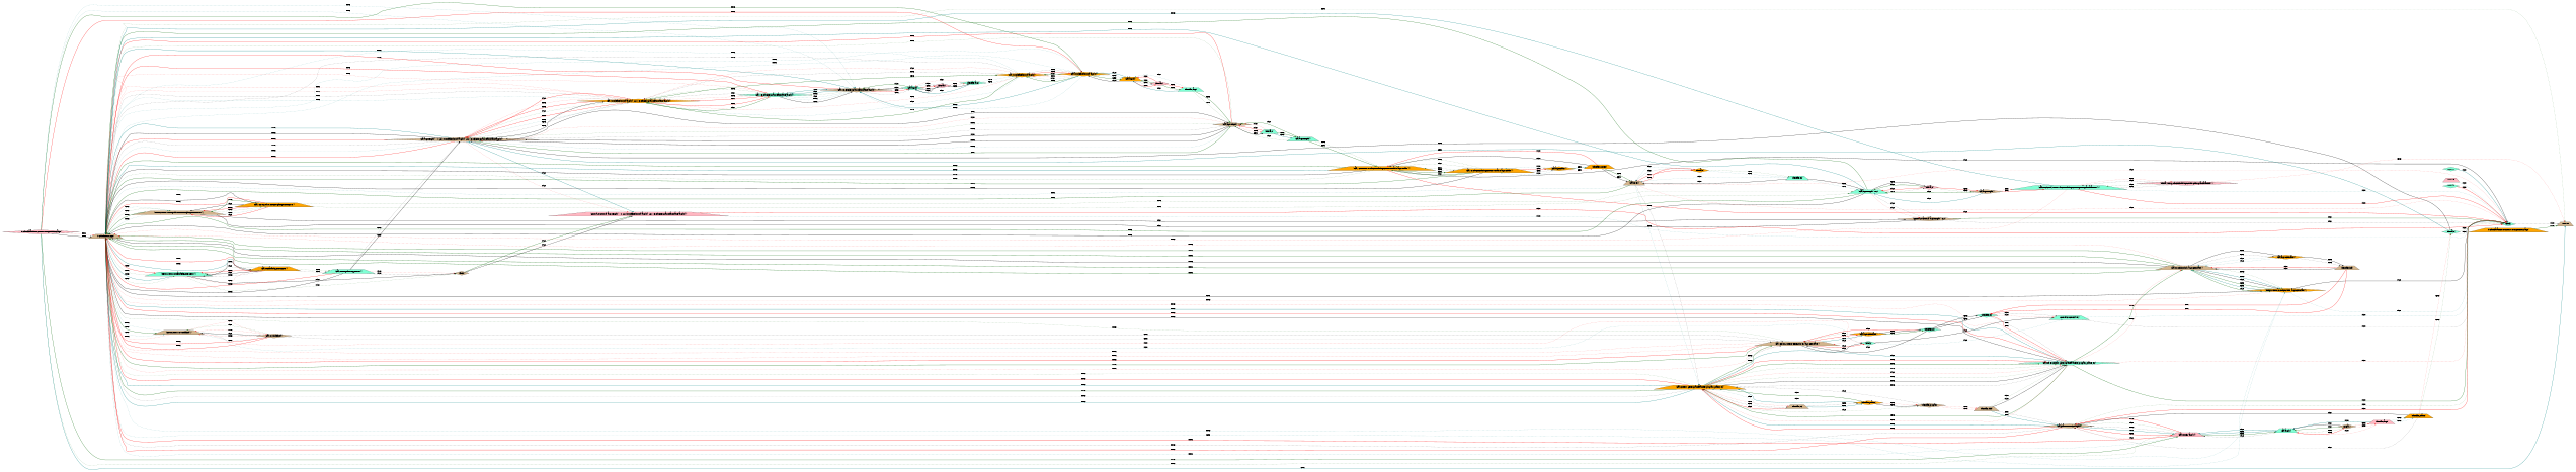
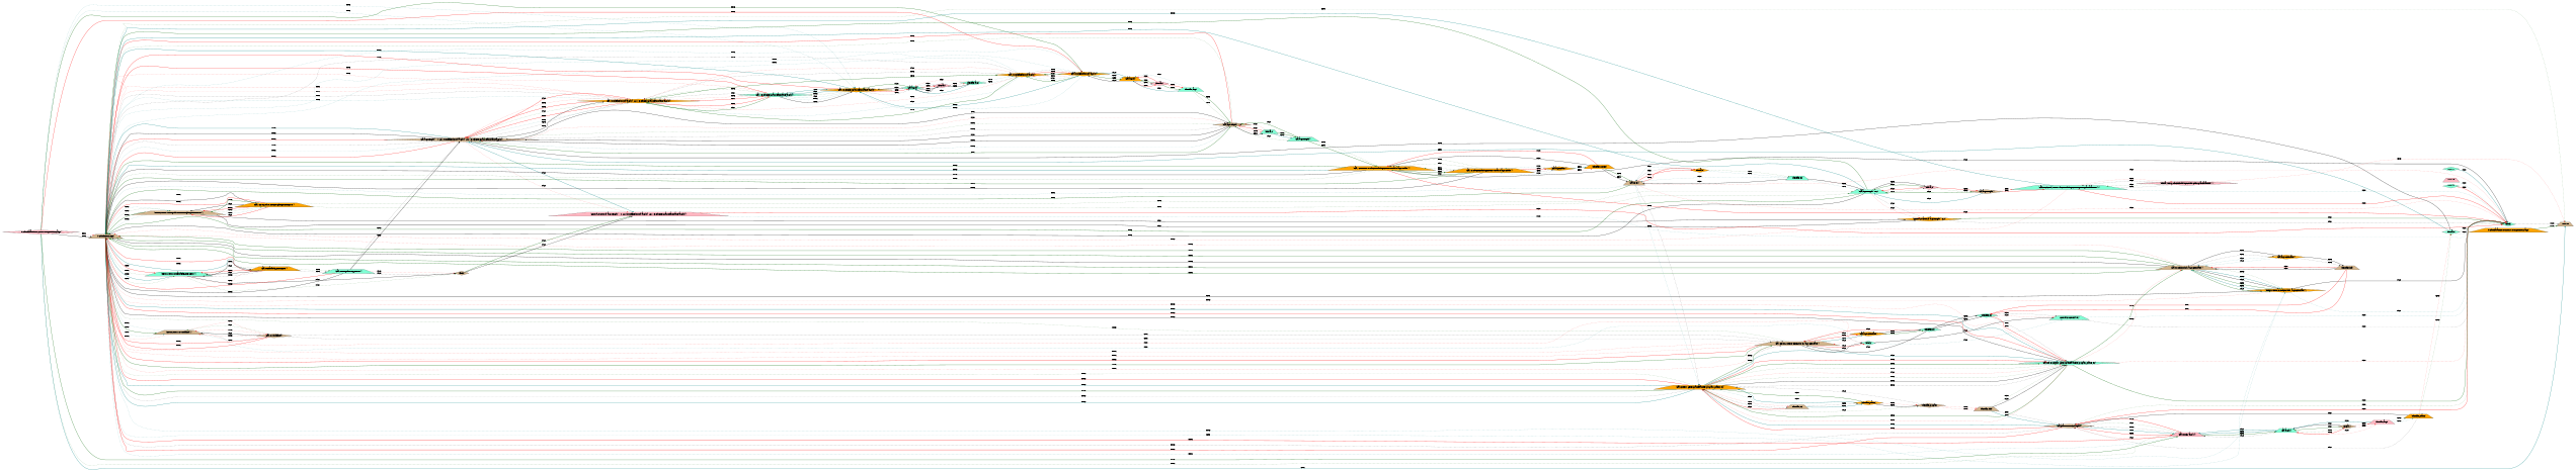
  digraph {
    rankdir=LR
    node [fillcolor=aquamarine shape=diamond style=filled]
    edge [color=red style=bold]
    n1 [fillcolor=tan label="(MethodReturn,RET)" shape=trapezium]
    n2 [label="(Return,return notHandledByInterceptor();)" shape=trapezium]
    n3 [fillcolor=tan label="(Return,return v8::Undefined();)" shape=trapezium]
    n4 [fillcolor=orange label="(Return,return toV8Object(info, args.GetIsolate());)"]
    n5 [fillcolor=tan label="(Return,return V8Proxy::throwNotEnoughArgumentsError();)" shape=trapezium]
    1000100 [fillcolor=tan shape=trapezium]
    n7 [fillcolor=tan label="(Block,)"]
    n8 [fillcolor=orange label="(Call,notHandledByInterceptor())" shape=trapezium]
    n9 [label="(Block,)"]
    n10 [fillcolor=tan label="(Call,v8::Undefined())"]
    n11 [label="(Block,)"]
    n12 [fillcolor=tan label="(Call,toV8Object(info, args.GetIsolate()))" shape=trapezium]
-   n13 [fillcolor=tan label="(ControlStructure,if (args.Length() != 2))"]
+   n13 [fillcolor=orange label="(ControlStructure,if (args.Length() != 2))"]
    n14 [fillcolor=orange label="(Call,V8Proxy::throwNotEnoughArgumentsError())" shape=trapezium]
    n15 [fillcolor=lightpink label="(MethodParameterIn,const v8::Arguments& args)"]
    n16 [fillcolor=orange label="(Call,isUndefinedOrNull(args[0]))"]
-   n17 [fillcolor=tan label="(Call,V8WebGLProgram::HasInstance(args[0]))"]
+   n17 [fillcolor=orange label="(Call,V8WebGLProgram::HasInstance(args[0]))"]
    n18 [fillcolor=lightpink label="(Call,toInt32(args[1]))" shape=trapezium]
    n19 [fillcolor=orange label="(Call,!isUndefinedOrNull(args[0]))"]
    n20 [fillcolor=orange label="(Call,args[0])" shape=trapezium]
    n21 [label="(Call,!V8WebGLProgram::HasInstance(args[0]))"]
    n22 [label="(Call,args[0])"]
    n23 [fillcolor=tan label="(Call,pname = toInt32(args[1]))"]
    n24 [label="(Call,args[1])" shape=trapezium]
    n25 [fillcolor=orange label="(MethodParameterOut,const v8::Arguments& args)" shape=trapezium]
    n26 [label="(Literal,0)" shape=trapezium]
    n27 [fillcolor=tan label="(Call,args.Length() > 0)"]
    n28 [label="(Call,args.Length())" shape=trapezium]
    n29 [fillcolor=tan label="(Call,args.Length() > 0 && !isUndefinedOrNull(args[0]) && !V8WebGLProgram::HasInstance(args[0]))"]
    n30 [fillcolor=orange label="(Call,* context = V8WebGLRenderingContext::toNative(args.Holder()))" shape=trapezium]
    n31 [fillcolor=orange label="(Call,!isUndefinedOrNull(args[0]) && !V8WebGLProgram::HasInstance(args[0]))"]
    n32 [fillcolor=lightpink label="(ControlStructure,if (args.Length() > 0 && !isUndefinedOrNull(args[0]) && !V8WebGLProgram::HasInstance(args[0])))" shape=trapezium]
    n33 [fillcolor=lightpink label="(Literal,0)"]
    n34 [label="(Identifier,args)" shape=trapezium]
    n35 [fillcolor=lightpink label="(Literal,0)"]
    n36 [fillcolor=orange label="(Call,V8WebGLRenderingContext::toNative(args.Holder()))" shape=trapezium]
    n37 [label="(Identifier,args)"]
    n38 [label="(Call,V8Proxy::throwTypeError())" shape=trapezium]
    n39 [label="(Literal,0)"]
    n40 [fillcolor=orange label="(Call,context->getProgramParameter(program, pname, ec))" shape=trapezium]
    n41 [label="(Call,info = context->getProgramParameter(program, pname, ec))"]
    n42 [fillcolor=tan label="(Identifier,ec)" shape=trapezium]
    n43 [fillcolor=tan label="(Call,V8Proxy::setDOMException(ec, args.GetIsolate()))" shape=trapezium]
    n44 [fillcolor=orange label="(Identifier,pname)" shape=trapezium]
    n45 [fillcolor=tan label="(Literal,1)"]
    n46 [fillcolor=lightpink label="(Identifier,args)" shape=trapezium]
    n47 [fillcolor=orange label="(Call,args.GetIsolate())"]
    n48 [fillcolor=tan label="(Identifier,info)" shape=trapezium]
    n49 [fillcolor=orange label="(Identifier,pname)"]
    n50 [fillcolor=orange label="(Call,args.GetIsolate())"]
    n51 [fillcolor=tan label="(Identifier,program)"]
    n52 [label="(ControlStructure,if (ec))" shape=trapezium]
    n53 [label="(Identifier,ec)"]
    n54 [label="(Identifier,ec)"]
    n55 [fillcolor=tan label="(Identifier,info)" shape=trapezium]
    n56 [fillcolor=lightpink label="(Literal,\"DOM.WebGLRenderingContext.getProgramParameter()\")"]
    n57 [label="(Call,INC_STATS(\"DOM.WebGLRenderingContext.getProgramParameter()\"))" shape=trapezium]
    n58 [fillcolor=lightpink label="(Literal,2)"]
    n59 [label="(Call,args.Length() != 2)" shape=trapezium]
    n60 [fillcolor=tan label="(Call,args.Length())"]
    n61 [fillcolor=tan label="(Call,ec = 0)" shape=trapezium]
    n62 [fillcolor=orange label="(Literal,0)"]
    n63 [label="(Identifier,ec)" shape=trapezium]
    n64 [fillcolor=orange label="(Call,args.Holder())"]
    n65 [fillcolor=orange label="(Identifier,context)" shape=trapezium]
    1000111
    1000115 [fillcolor=lightpink shape=trapezium]
    1000141
    n1 -> n2 [color=darkgreen label="CFG: " style=dashed]
    n1 -> n2 [label="CFG: "]
    n1 -> n3 [color=darkgreen label="CFG: "]
    n1 -> n3 [color=teal label="CFG: " style=dashed]
    n1 -> n4 [color=teal label="CFG: " style=dashed]
    n1 -> n4 [color=black label="CFG: "]
    n1 -> n5 [color=teal label="CFG: " style=dashed]
    n1 -> n5 [color=darkgreen label="CFG: " style=dashed]
    n1 -> 1000100 [color=darkgreen label="CFG: " style=dashed]
    n2 -> n1 [color=darkgreen label="DDG: " style=dashed]
    n2 -> n1 [color=teal label="DDG: "]
    n2 -> n7 [color=black label="AST: "]
    n2 -> n7 [color=darkgreen label="AST: " style=dashed]
    n2 -> n8 [label="CFG: " style=dashed]
    n2 -> n8 [color=black label="CFG: "]
    n3 -> n1 [label="DDG: " style=dashed]
    n3 -> n1 [color=teal label="DDG: " style=dashed]
    n3 -> n9 [label="AST: " style=dashed]
    n3 -> n9 [color=teal label="AST: " style=dashed]
    n3 -> n10 [color=teal label="CFG: " style=dashed]
    n3 -> n10 [label="CFG: " style=dashed]
    n4 -> n1 [label="DDG: " style=dashed]
    n4 -> n1 [color=teal label="DDG: " style=dashed]
    n4 -> n11 [color=black label="AST: "]
    n4 -> n11 [color=teal label="AST: " style=dashed]
    n4 -> n12 [color=darkgreen label="CFG: "]
    n4 -> n12 [color=teal label="CFG: "]
    n5 -> n1 [color=darkgreen label="DDG: "]
    n5 -> n1 [color=teal label="DDG: " style=dashed]
    n5 -> n13 [color=black label="AST: "]
    n5 -> n13 [color=black label="AST: "]
    n5 -> n14 [color=darkgreen label="CFG: " style=dashed]
    n5 -> n14 [color=teal label="CFG: " style=dashed]
    n7 -> n32 [color=darkgreen label="AST: "]
    n7 -> n32 [color=black label="AST: "]
    n8 -> n1 [color=teal label="DDG: "]
    n8 -> n1 [label="DDG: "]
    n8 -> n2 [color=darkgreen label="AST: " style=dashed]
    n8 -> n2 [label="DDG: "]
    n8 -> n2 [color=black label="AST: "]
    n8 -> n2 [color=black label="DDG: " style=dashed]
    n8 -> n38 [color=black label="CFG: " style=dashed]
    n8 -> n38 [color=darkgreen label="CFG: " style=dashed]
    n9 -> n52 [color=black label="AST: "]
    n9 -> n52 [color=teal label="AST: " style=dashed]
    n10 -> n1 [label="DDG: "]
    n10 -> n1 [label="DDG: "]
    n10 -> n3 [color=darkgreen label="AST: " style=dashed]
    n10 -> n3 [label="DDG: " style=dashed]
    n10 -> n3 [color=black label="AST: "]
    n10 -> n3 [label="DDG: " style=dashed]
    n10 -> n43 [color=black label="CFG: " style=dashed]
    n10 -> n43 [color=black label="CFG: " style=dashed]
    n11 -> 1000100 [color=black label="AST: " style=dashed]
    n12 -> n1 [color=darkgreen label="DDG: "]
    n12 -> n1 [color=darkgreen label="DDG: "]
    n12 -> n1 [color=black label="DDG: "]
    n12 -> n1 [color=darkgreen label="DDG: "]
    n12 -> n1 [color=darkgreen label="DDG: "]
    n12 -> n1 [label="DDG: " style=dashed]
    n12 -> n4 [color=darkgreen label="AST: "]
    n12 -> n4 [color=darkgreen label="DDG: " style=dashed]
    n12 -> n4 [color=black label="AST: "]
    n12 -> n4 [color=teal label="DDG: "]
    n12 -> n47 [color=black label="CFG: "]
    n12 -> n47 [color=black label="CFG: " style=dashed]
    n13 -> n11 [color=black label="AST: " style=dashed]
    n13 -> n11 [color=darkgreen label="AST: "]
    n14 -> n1 [color=black label="DDG: "]
    n14 -> n1 [label="DDG: "]
    n14 -> n5 [label="AST: "]
    n14 -> n5 [color=darkgreen label="DDG: "]
    n14 -> n5 [color=black label="AST: "]
    n14 -> n5 [label="DDG: "]
    n14 -> n59 [color=darkgreen label="CFG: " style=dashed]
    n14 -> n59 [color=darkgreen label="CFG: " style=dashed]
    n15 -> n1 [label="DDG: " style=dashed]
    n15 -> n1 [color=black label="DDG: "]
    n15 -> 1000100 [color=teal label="CFG: "]
    n15 -> n16 [color=darkgreen label="DDG: "]
    n15 -> n16 [label="DDG: "]
    n15 -> n17 [color=teal label="DDG: " style=dashed]
    n15 -> n17 [color=teal label="DDG: " style=dashed]
    n15 -> n18 [color=darkgreen label="DDG: " style=dashed]
    n15 -> n18 [color=darkgreen label="DDG: "]
    n16 -> n1 [color=teal label="DDG: " style=dashed]
    n16 -> n1 [color=teal label="DDG: " style=dashed]
    n16 -> n17 [color=teal label="DDG: "]
    n16 -> n17 [color=teal label="DDG: " style=dashed]
    n16 -> n19 [color=darkgreen label="AST: "]
    n16 -> n19 [label="DDG: " style=dashed]
    n16 -> n19 [color=teal label="AST: " style=dashed]
    n16 -> n19 [color=darkgreen label="DDG: "]
    n16 -> n20 [color=teal label="CFG: " style=dashed]
    n16 -> n20 [color=darkgreen label="CFG: "]
    n17 -> n1 [color=teal label="DDG: "]
    n17 -> n1 [label="DDG: "]
    n17 -> n21 [color=teal label="AST: "]
    n17 -> n21 [color=darkgreen label="DDG: " style=dashed]
    n17 -> n21 [color=teal label="AST: " style=dashed]
    n17 -> n21 [color=teal label="DDG: " style=dashed]
    n17 -> n22 [label="CFG: "]
    n17 -> n22 [color=black label="CFG: " style=dashed]
    n18 -> n1 [color=teal label="DDG: " style=dashed]
    n18 -> n1 [label="DDG: "]
    n18 -> n23 [label="AST: " style=dashed]
    n18 -> n23 [label="DDG: "]
    n18 -> n23 [color=darkgreen label="AST: " style=dashed]
    n18 -> n23 [color=black label="DDG: " style=dashed]
    n18 -> n24 [color=teal label="CFG: "]
    n18 -> n24 [color=darkgreen label="CFG: "]
    n19 -> n1 [color=teal label="DDG: " style=dashed]
    n19 -> n1 [color=black label="DDG: " style=dashed]
    n19 -> n16 [label="CFG: "]
    n19 -> n16 [color=black label="CFG: " style=dashed]
    n19 -> n31 [color=teal label="AST: " style=dashed]
    n19 -> n31 [color=darkgreen label="DDG: "]
    n19 -> n31 [label="AST: " style=dashed]
    n19 -> n31 [color=black label="DDG: " style=dashed]
    n20 -> n16 [color=black label="AST: "]
    n20 -> n16 [color=teal label="AST: "]
    n20 -> n33 [color=black label="CFG: " style=dashed]
    n20 -> n33 [label="CFG: "]
    n21 -> n1 [label="DDG: " style=dashed]
    n21 -> n1 [label="DDG: "]
    n21 -> n17 [color=teal label="CFG: "]
    n21 -> n17 [color=black label="CFG: "]
    n21 -> n31 [color=darkgreen label="AST: "]
    n21 -> n31 [color=darkgreen label="DDG: " style=dashed]
    n21 -> n31 [color=black label="AST: " style=dashed]
    n21 -> n31 [label="DDG: " style=dashed]
    n22 -> n17 [color=darkgreen label="AST: "]
    n22 -> n17 [color=black label="AST: "]
    n22 -> n35 [label="CFG: "]
    n22 -> n35 [color=black label="CFG: "]
    n23 -> n1 [color=black label="DDG: " style=dashed]
    n23 -> n1 [label="DDG: "]
    n23 -> n11 [color=darkgreen label="AST: " style=dashed]
    n23 -> n11 [label="AST: "]
    n23 -> n18 [label="CFG: "]
    n23 -> n18 [color=teal label="CFG: "]
    n23 -> n40 [color=teal label="DDG: "]
    n23 -> n40 [label="DDG: "]
    n24 -> n18 [color=black label="AST: " style=dashed]
    n24 -> n18 [color=teal label="AST: "]
    n24 -> n45 [color=darkgreen label="CFG: " style=dashed]
    n24 -> n45 [label="CFG: "]
    n25 -> 1000100 [color=darkgreen label="DDG: "]
    n26 -> n27 [label="AST: " style=dashed]
    n26 -> n27 [label="AST: "]
    n26 -> n28 [color=teal label="CFG: "]
    n26 -> n28 [color=darkgreen label="CFG: "]
    n27 -> n1 [label="DDG: "]
    n27 -> n1 [color=darkgreen label="DDG: " style=dashed]
    n27 -> n26 [label="CFG: " style=dashed]
    n27 -> n26 [color=black label="CFG: "]
    n27 -> n29 [label="AST: " style=dashed]
    n27 -> n29 [color=darkgreen label="DDG: " style=dashed]
    n27 -> n29 [color=black label="DDG: " style=dashed]
    n27 -> n29 [color=black label="AST: "]
    n27 -> n29 [color=black label="DDG: "]
    n27 -> n29 [color=teal label="DDG: " style=dashed]
    n28 -> n27 [color=darkgreen label="AST: "]
    n28 -> n27 [color=darkgreen label="AST: " style=dashed]
    n28 -> n30 [color=darkgreen label="CFG: "]
    n28 -> n30 [color=darkgreen label="CFG: " style=dashed]
    n29 -> n1 [label="DDG: "]
    n29 -> n1 [color=black label="DDG: " style=dashed]
    n29 -> n1 [color=teal label="DDG: " style=dashed]
    n29 -> n1 [label="DDG: "]
    n29 -> n1 [color=teal label="DDG: "]
    n29 -> n1 [color=black label="DDG: "]
    n29 -> n27 [color=black label="CFG: "]
    n29 -> n27 [color=darkgreen label="CFG: "]
    n29 -> n31 [color=black label="CFG: " style=dashed]
    n29 -> n31 [color=black label="CFG: "]
    n29 -> n32 [label="AST: " style=dashed]
    n29 -> n32 [color=teal label="AST: "]
    n30 -> n1 [color=black label="DDG: "]
    n30 -> n1 [color=darkgreen label="DDG: " style=dashed]
    n30 -> n1 [color=darkgreen label="DDG: "]
    n30 -> n1 [color=teal label="DDG: "]
    n30 -> n11 [label="AST: "]
    n30 -> n11 [color=black label="AST: "]
    n30 -> n36 [color=black label="CFG: " style=dashed]
    n30 -> n36 [color=darkgreen label="CFG: "]
    n31 -> n1 [label="DDG: " style=dashed]
    n31 -> n1 [color=black label="DDG: " style=dashed]
    n31 -> n1 [color=teal label="DDG: " style=dashed]
    n31 -> n1 [label="DDG: " style=dashed]
    n31 -> n19 [label="CFG: " style=dashed]
    n31 -> n19 [color=darkgreen label="CFG: "]
    n31 -> n21 [label="CFG: "]
    n31 -> n21 [label="CFG: "]
    n31 -> n29 [label="AST: "]
    n31 -> n29 [label="DDG: " style=dashed]
    n31 -> n29 [label="DDG: "]
    n31 -> n29 [color=darkgreen label="AST: " style=dashed]
    n31 -> n29 [label="DDG: "]
    n31 -> n29 [color=teal label="DDG: " style=dashed]
    n32 -> n11 [label="AST: "]
    n32 -> n11 [color=teal label="AST: " style=dashed]
    n33 -> n20 [label="AST: "]
    n33 -> n20 [color=darkgreen label="AST: "]
    n33 -> n34 [label="CFG: "]
    n33 -> n34 [color=darkgreen label="CFG: "]
    n34 -> n20 [color=teal label="AST: "]
    n34 -> n20 [color=teal label="AST: " style=dashed]
    n34 -> n27 [color=darkgreen label="CFG: " style=dashed]
    n34 -> n27 [color=darkgreen label="CFG: "]
    n35 -> n22 [color=black label="AST: "]
    n35 -> n22 [color=teal label="AST: " style=dashed]
    n35 -> n37 [label="CFG: " style=dashed]
    n35 -> n37 [color=black label="CFG: "]
    n36 -> n1 [color=darkgreen label="DDG: "]
    n36 -> n1 [color=black label="DDG: "]
    n36 -> n30 [color=darkgreen label="AST: "]
    n36 -> n30 [color=darkgreen label="DDG: " style=dashed]
    n36 -> n30 [color=darkgreen label="AST: " style=dashed]
    n36 -> n30 [color=darkgreen label="DDG: " style=dashed]
    n36 -> n64 [label="CFG: "]
    n36 -> n64 [color=black label="CFG: " style=dashed]
    n37 -> n19 [color=teal label="CFG: " style=dashed]
    n37 -> n19 [color=teal label="CFG: " style=dashed]
    n37 -> n22 [color=teal label="AST: "]
    n37 -> n22 [label="AST: " style=dashed]
    n38 -> n1 [color=black label="DDG: "]
    n38 -> n1 [label="DDG: "]
    n38 -> n7 [label="AST: " style=dashed]
    n38 -> n7 [color=black label="AST: " style=dashed]
    n38 -> n29 [color=black label="CFG: "]
    n38 -> n29 [color=black label="CFG: " style=dashed]
    n39 -> n11 [color=darkgreen label="AST: " style=dashed]
    n39 -> n11 [color=teal label="AST: " style=dashed]
    n39 -> n29 [color=black label="CFG: "]
    n39 -> n29 [color=teal label="CFG: "]
    n40 -> n1 [label="DDG: "]
    n40 -> n1 [color=teal label="DDG: "]
    n40 -> n1 [color=darkgreen label="DDG: "]
    n40 -> n1 [color=black label="DDG: " style=dashed]
    n40 -> n1 [color=teal label="DDG: "]
    n40 -> n1 [color=darkgreen label="DDG: " style=dashed]
    n40 -> n41 [color=teal label="AST: "]
    n40 -> n41 [label="DDG: "]
    n40 -> n41 [color=darkgreen label="DDG: "]
    n40 -> n41 [color=darkgreen label="DDG: " style=dashed]
    n40 -> n41 [label="AST: " style=dashed]
    n40 -> n41 [color=darkgreen label="DDG: " style=dashed]
    n40 -> n41 [color=black label="DDG: "]
    n40 -> n41 [color=black label="DDG: " style=dashed]
    n40 -> n42 [label="CFG: " style=dashed]
    n40 -> n42 [color=black label="CFG: " style=dashed]
    n40 -> n43 [color=black label="DDG: " style=dashed]
    n40 -> n43 [color=darkgreen label="DDG: "]
    n41 -> n1 [color=black label="DDG: "]
    n41 -> n1 [label="DDG: " style=dashed]
    n41 -> n1 [color=teal label="DDG: "]
    n41 -> n1 [label="DDG: "]
    n41 -> n11 [color=darkgreen label="AST: "]
    n41 -> n11 [label="AST: " style=dashed]
    n41 -> n12 [color=darkgreen label="DDG: "]
    n41 -> n12 [label="DDG: " style=dashed]
    n41 -> n40 [color=darkgreen label="CFG: "]
    n41 -> n40 [label="CFG: " style=dashed]
    n42 -> n40 [label="AST: "]
    n42 -> n40 [color=teal label="AST: " style=dashed]
    n42 -> n49 [color=black label="CFG: " style=dashed]
    n42 -> n49 [color=teal label="CFG: "]
    n43 -> n1 [label="DDG: " style=dashed]
    n43 -> n1 [label="DDG: " style=dashed]
    n43 -> n1 [label="DDG: "]
    n43 -> n1 [color=darkgreen label="DDG: "]
    n43 -> n1 [label="DDG: " style=dashed]
    n43 -> n1 [color=darkgreen label="DDG: " style=dashed]
    n43 -> n9 [label="AST: "]
    n43 -> n9 [color=black label="AST: "]
    n43 -> n50 [label="CFG: "]
    n43 -> n50 [color=teal label="CFG: "]
    n44 -> n23 [color=black label="AST: " style=dashed]
    n44 -> n23 [color=black label="AST: "]
    n44 -> n39 [label="CFG: " style=dashed]
    n44 -> n39 [color=darkgreen label="CFG: " style=dashed]
    n45 -> n24 [color=black label="AST: "]
    n45 -> n24 [color=darkgreen label="AST: "]
    n45 -> n46 [label="CFG: " style=dashed]
    n45 -> n46 [label="CFG: " style=dashed]
    n46 -> n24 [label="AST: " style=dashed]
    n46 -> n24 [color=teal label="AST: "]
    n46 -> n44 [color=teal label="CFG: " style=dashed]
    n46 -> n44 [color=teal label="CFG: " style=dashed]
    n47 -> n12 [color=teal label="AST: " style=dashed]
    n47 -> n12 [color=teal label="AST: " style=dashed]
    n47 -> n55 [color=black label="CFG: " style=dashed]
    n47 -> n55 [color=black label="CFG: "]
    n48 -> n23 [color=black label="CFG: " style=dashed]
    n48 -> n23 [color=teal label="CFG: "]
    n48 -> n41 [color=darkgreen label="AST: " style=dashed]
    n48 -> n41 [color=black label="AST: "]
    n49 -> n40 [color=darkgreen label="AST: "]
    n49 -> n40 [color=teal label="AST: "]
    n49 -> n51 [label="CFG: " style=dashed]
    n49 -> n51 [color=black label="CFG: "]
    n50 -> n43 [label="AST: " style=dashed]
    n50 -> n43 [color=darkgreen label="AST: " style=dashed]
    n50 -> n54 [color=darkgreen label="CFG: "]
    n50 -> n54 [color=black label="CFG: "]
    n51 -> n40 [color=black label="AST: " style=dashed]
    n51 -> n40 [color=darkgreen label="AST: " style=dashed]
    n51 -> n48 [label="CFG: " style=dashed]
    n51 -> n48 [label="CFG: " style=dashed]
    n52 -> n11 [color=black label="AST: " style=dashed]
    n52 -> n11 [color=teal label="AST: " style=dashed]
    n53 -> n41 [label="CFG: "]
    n53 -> n41 [color=black label="CFG: " style=dashed]
    n53 -> n52 [color=black label="AST: " style=dashed]
    n53 -> n52 [label="AST: " style=dashed]
    n54 -> n43 [label="AST: "]
    n54 -> n43 [color=black label="AST: "]
    n54 -> n53 [color=black label="CFG: "]
    n54 -> n53 [color=black label="CFG: "]
    n55 -> n12 [color=black label="AST: "]
    n55 -> n12 [label="AST: "]
    n55 -> n53 [label="CFG: "]
    n55 -> n53 [label="CFG: "]
    n56 -> 1000100 [label="CFG: " style=dashed]
    n56 -> n57 [color=black label="AST: " style=dashed]
    n56 -> n57 [color=darkgreen label="AST: " style=dashed]
    n57 -> n1 [label="DDG: " style=dashed]
    n57 -> n1 [color=teal label="DDG: "]
    n57 -> n11 [color=teal label="AST: " style=dashed]
    n57 -> n11 [label="AST: "]
    n57 -> n56 [color=black label="CFG: " style=dashed]
    n57 -> n56 [label="CFG: " style=dashed]
    n58 -> n59 [color=darkgreen label="AST: "]
    n58 -> n59 [label="AST: "]
    n58 -> n60 [color=darkgreen label="CFG: " style=dashed]
    n58 -> n60 [label="CFG: "]
    n59 -> n1 [color=darkgreen label="DDG: "]
    n59 -> n1 [color=darkgreen label="DDG: "]
    n59 -> n1 [color=black label="DDG: "]
    n59 -> n1 [color=teal label="DDG: "]
    n59 -> n13 [label="AST: " style=dashed]
    n59 -> n13 [color=black label="AST: " style=dashed]
    n59 -> n58 [color=black label="CFG: " style=dashed]
    n59 -> n58 [color=black label="CFG: "]
    n60 -> n57 [label="CFG: "]
    n60 -> n57 [label="CFG: " style=dashed]
    n60 -> n59 [color=teal label="AST: "]
    n60 -> n59 [color=darkgreen label="AST: "]
    n61 -> n1 [color=teal label="DDG: " style=dashed]
    n61 -> n1 [color=darkgreen label="DDG: "]
    n61 -> n11 [label="AST: " style=dashed]
    n61 -> n11 [label="AST: " style=dashed]
    n61 -> n40 [color=black label="DDG: " style=dashed]
    n61 -> n40 [color=teal label="DDG: " style=dashed]
    n61 -> n62 [label="CFG: "]
    n61 -> n62 [label="CFG: "]
    n62 -> n61 [color=teal label="AST: " style=dashed]
    n62 -> n61 [color=black label="AST: " style=dashed]
    n62 -> n63 [color=teal label="CFG: " style=dashed]
    n62 -> n63 [color=darkgreen label="CFG: " style=dashed]
    n63 -> n59 [color=teal label="CFG: " style=dashed]
    n63 -> n59 [color=black label="CFG: "]
    n63 -> n61 [color=teal label="AST: " style=dashed]
    n63 -> n61 [color=black label="AST: "]
    n64 -> n36 [color=teal label="AST: " style=dashed]
    n64 -> n36 [color=teal label="AST: " style=dashed]
    n64 -> n65 [label="CFG: " style=dashed]
    n64 -> n65 [color=teal label="CFG: "]
    n65 -> n30 [label="AST: "]
    n65 -> n30 [color=black label="AST: "]
    n65 -> n61 [color=black label="CFG: "]
    n65 -> n61 [color=darkgreen label="CFG: "]
    1000111 -> n11 [color=teal label="AST: "]
    1000115 -> n11 [color=teal label="AST: " style=dashed]
    1000141 -> n11 [label="AST: "]
  }
